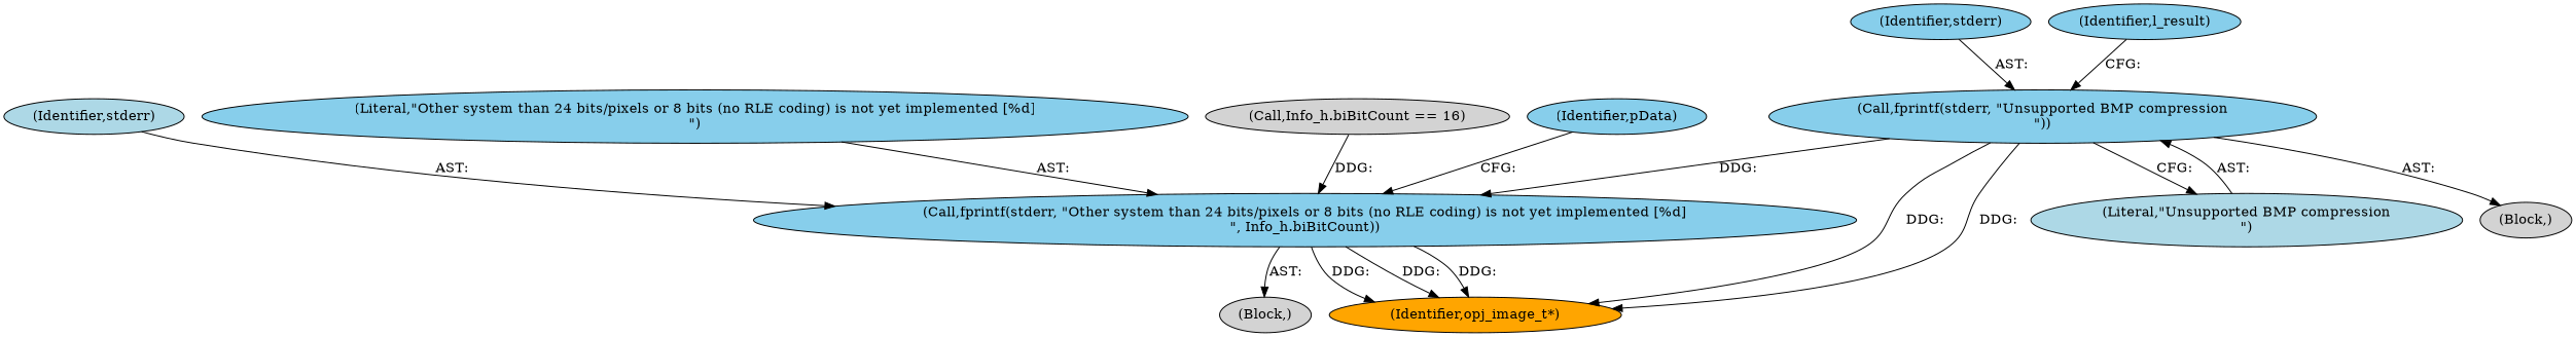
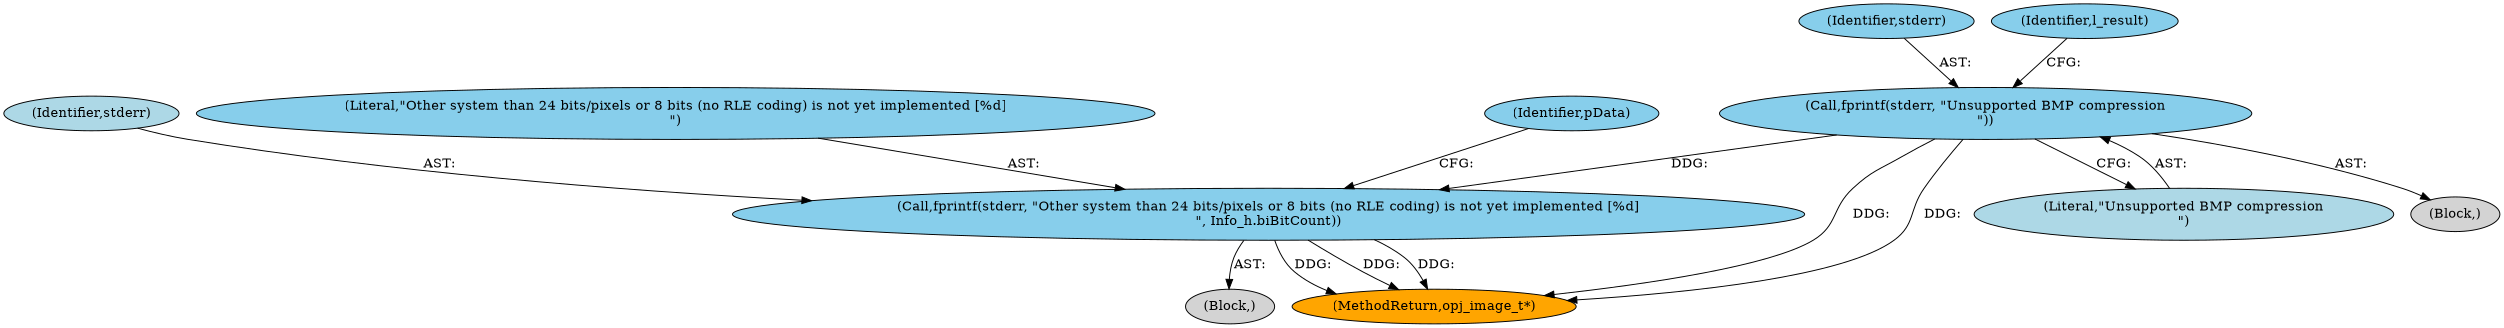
  digraph {
    node [fillcolor=skyblue style=filled]
    n1 [label="(Call,fprintf(stderr, \"Unsupported BMP compression\n\"))"]
    n2 [label="(Call,fprintf(stderr, \"Other system than 24 bits/pixels or 8 bits (no RLE coding) is not yet implemented [%d]\n\", Info_h.biBitCount))"]
    n3 [fillcolor=lightblue label="(Literal,\"Unsupported BMP compression\n\")"]
    n4 [fillcolor=lightgrey label="(Block,)"]
-   n5 [fillcolor=orange label="(Identifier,opj_image_t*)"]
+   n5 [fillcolor=orange label="(MethodReturn,opj_image_t*)"]
    n6 [fillcolor=lightgrey label="(Block,)"]
    n7 [fillcolor=lightblue label="(Identifier,stderr)"]
    n8 [label="(Identifier,stderr)"]
    n9 [label="(Literal,\"Other system than 24 bits/pixels or 8 bits (no RLE coding) is not yet implemented [%d]\n\")"]
-   n10 [fillcolor=lightgrey label="(Call,Info_h.biBitCount == 16)"]
    n11 [label="(Identifier,l_result)"]
    n12 [label="(Identifier,pData)"]
    n1 -> n2 [label="DDG: "]
    n1 -> n3 [label="CFG: "]
    n1 -> n4 [label="AST: "]
    n1 -> n5 [label="DDG: "]
    n1 -> n5 [label="DDG: "]
    n2 -> n5 [label="DDG: "]
    n2 -> n5 [label="DDG: "]
    n2 -> n5 [label="DDG: "]
    n2 -> n6 [label="AST: "]
    n3 -> n1 [label="AST: "]
    n7 -> n2 [label="AST: "]
    n8 -> n1 [label="AST: "]
    n9 -> n2 [label="AST: "]
-   n10 -> n2 [label="DDG: "]
    n11 -> n1 [label="CFG: "]
    n12 -> n2 [label="CFG: "]
  }
